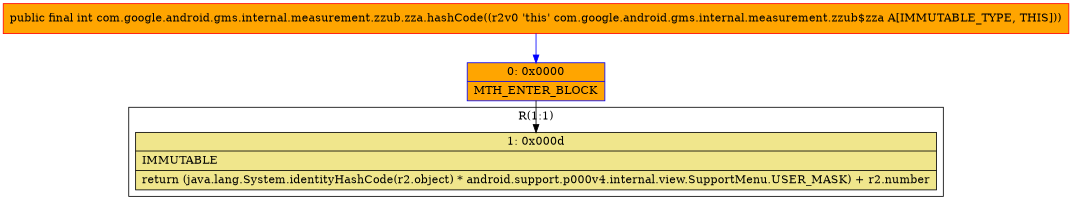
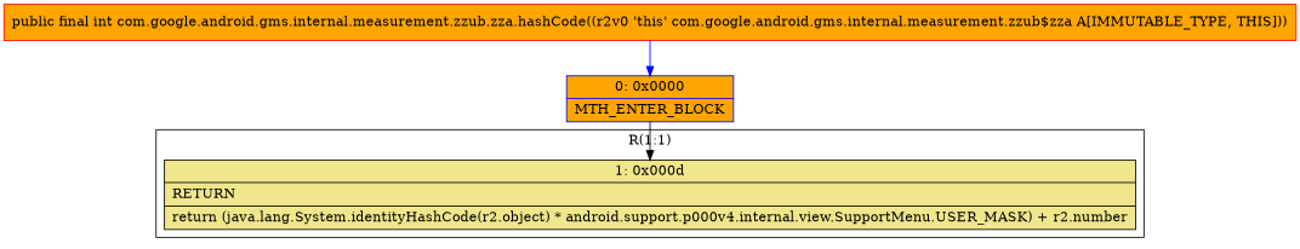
  digraph {
    node [shape=record style=filled fillcolor=orange]
-   n1 [color=black label="{1\:\ 0x000d|IMMUTABLE\l|return (java.lang.System.identityHashCode(r2.object) * android.support.p000v4.internal.view.SupportMenu.USER_MASK) + r2.number\l}" fillcolor=khaki]
+   n1 [color=black label="{1\:\ 0x000d|RETURN\l|return (java.lang.System.identityHashCode(r2.object) * android.support.p000v4.internal.view.SupportMenu.USER_MASK) + r2.number\l}" fillcolor=khaki]
    n2 [color=blue label="{0\:\ 0x0000|MTH_ENTER_BLOCK\l}"]
    n3 [label="{public final int com.google.android.gms.internal.measurement.zzub.zza.hashCode((r2v0 'this' com.google.android.gms.internal.measurement.zzub$zza A[IMMUTABLE_TYPE, THIS])) }" color=red]
    subgraph cluster_1 {
      label="R(1:1)"
      n1
    }
    n2 -> n1 [color=black]
    n3 -> n2 [color=blue]
  }
